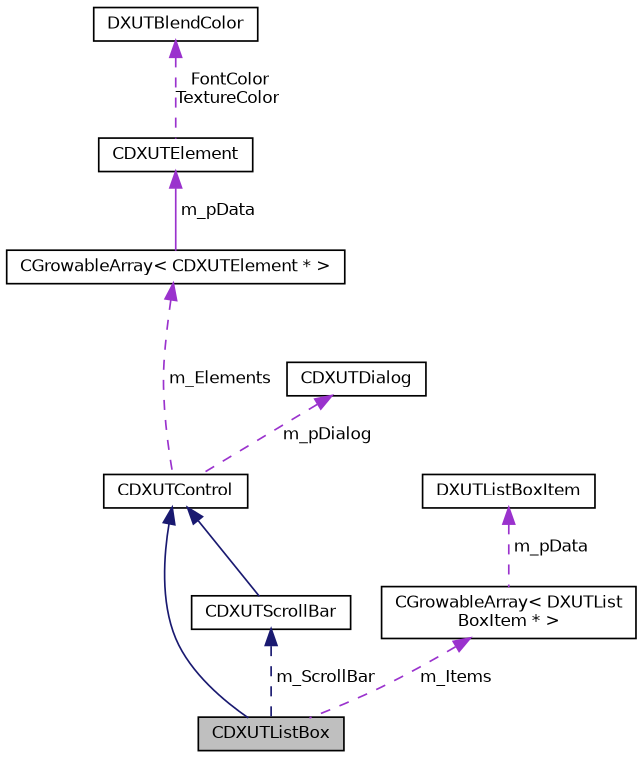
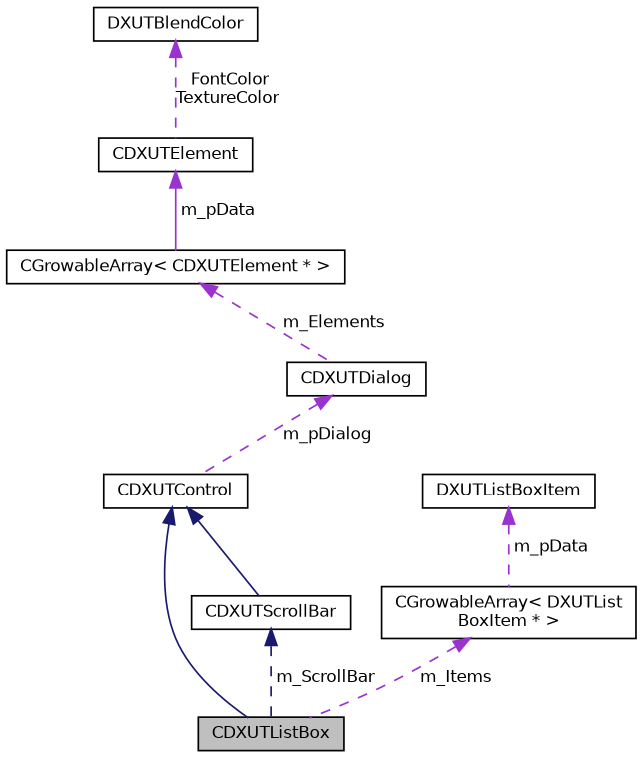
  digraph {
    node [color=black fillcolor=white fontname=Helvetica fontsize=10 shape=record style=filled]
    edge [color=darkorchid3 dir=back fontname=Helvetica fontsize=10 labelfontname=Helvetica labelfontsize=10 style=dashed]
    n1 [fillcolor=grey75 fontcolor=black height=0.2 label=CDXUTListBox width=0.4]
    n2 [height=0.2 label=CDXUTControl width=0.4]
    n3 [height=0.2 label=CDXUTScrollBar width=0.4]
    n4 [height=0.2 label="CGrowableArray\< CDXUTElement * \>" width=0.4]
    n5 [height=0.2 label=CDXUTElement width=0.4]
    n6 [height=0.2 label=DXUTBlendColor width=0.4]
    n7 [height=0.2 label=CDXUTDialog width=0.4]
    n8 [height=0.2 label="CGrowableArray\< DXUTList\lBoxItem * \>" width=0.4]
    n9 [height=0.2 label=DXUTListBoxItem width=0.4]
    n2 -> n1 [color=midnightblue style=solid]
    n2 -> n3 [color=midnightblue style=solid]
    n3 -> n1 [color=midnightblue label=" m_ScrollBar"]
-   n4 -> n2 [label=" m_Elements"]
+   n4 -> n7 [label=" m_Elements"]
    n5 -> n4 [label=" m_pData" style=solid]
    n6 -> n5 [label=" FontColor\nTextureColor"]
    n7 -> n2 [label=" m_pDialog"]
    n8 -> n1 [label=" m_Items"]
    n9 -> n8 [label=" m_pData"]
  }
